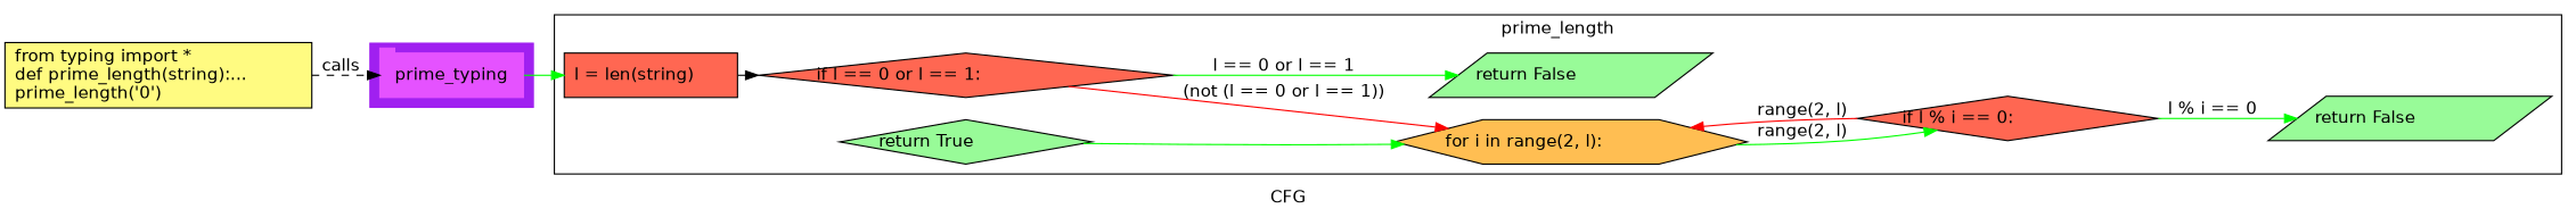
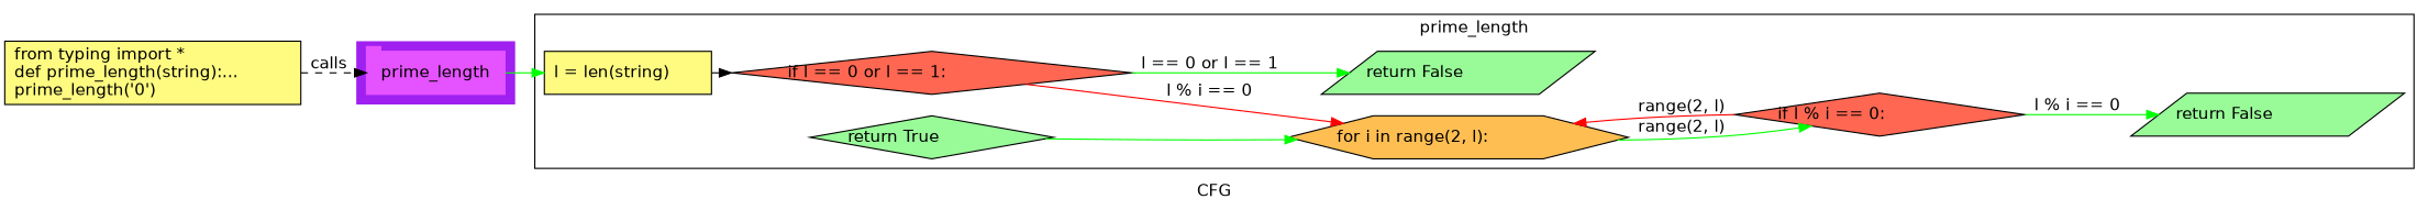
  digraph {
    compound=True
    fontname="DejaVu Sans"
    label=CFG
    pack=False
    rankdir=LR
    ranksep=0.02
    node [fontname="DejaVu Sans" shape=diamond style="filled,solid" fillcolor="#98fb98"]
    edge [color=green fontname="DejaVu Sans"]
-   n1 [color="#E552FF" height=0.5 label=prime_typing linenum="[13]" shape=tab style=filled width=1.6111 fillcolor=""]
-   n2 [fillcolor="#FF6752" height=0.5 label="l = len(string)\l" linenum="[5]" shape=rectangle width=1.9444]
+   n1 [color="#E552FF" height=0.5 label=prime_length linenum="[13]" shape=tab style=filled width=1.6111 fillcolor=""]
+   n2 [fillcolor="#FFFB81" height=0.5 label="l = len(string)\l" linenum="[5]" shape=rectangle width=1.9444]
    n3 [fillcolor="#FF6752" height=0.5 label="if l == 0 or l == 1:\l" linenum="[6]" width=4.6469]
    n4 [height=0.5 label="return False\l" linenum="[7]" shape=parallelogram width=3.0706]
    n5 [fillcolor="#FFBE52" height=0.5 label="for i in range(2, l):\l" linenum="[8]" shape=hexagon width=3.9609]
    n6 [fillcolor="#FF6752" height=0.5 label="if l % i == 0:\l" linenum="[9]" width=3.3702]
    n7 [height=0.5 label="return True\l" linenum="[11]" width=2.8323]
    n8 [height=0.5 label="return False\l" linenum="[10]" shape=parallelogram width=3.0706]
    n9 [fillcolor="#FFFB81" height=0.73611 label="from typing import *\ldef prime_length(string):...\lprime_length('0')\l" linenum="[1]" shape=rectangle width=3.4444]
    subgraph cluster_1 {
      color=purple
      compound=true
      label=""
      shape=tab
      style=filled
      n1
    }
    subgraph cluster_2 {
      label=prime_length
      n2
      n3
      n4
      n5
      n6
      n7
      n8
      subgraph cluster_3 {
        color=purple
        compound=true
        label=""
        shape=tab
        style=filled
      }
      subgraph cluster_4 {
        color=purple
        compound=true
        label=""
        shape=tab
        style=filled
      }
    }
    n1 -> n2
    n2 -> n3 [color=black]
    n3 -> n4 [label="l == 0 or l == 1"]
-   n3 -> n5 [color=red label="(not (l == 0 or l == 1))"]
+   n3 -> n5 [color=red label="l % i == 0"]
    n5 -> n6 [label="range(2, l)"]
    n6 -> n5 [color=red label="range(2, l)"]
    n6 -> n8 [label="l % i == 0"]
    n7 -> n5
    n9 -> n1 [label=calls style=dashed color=""]
  }
